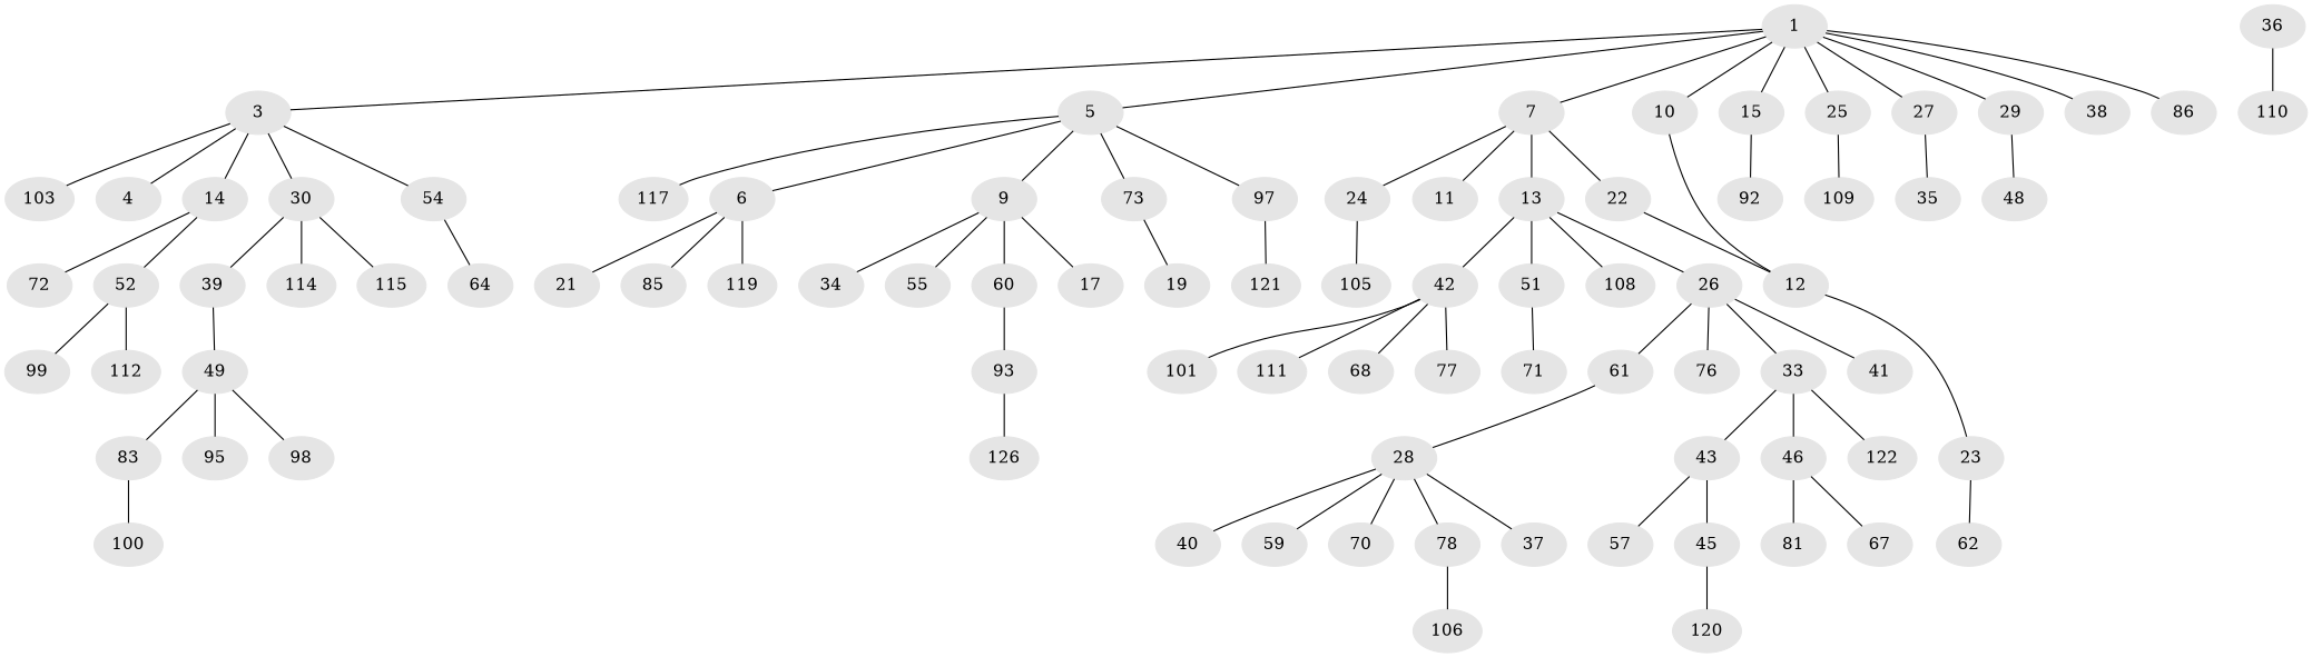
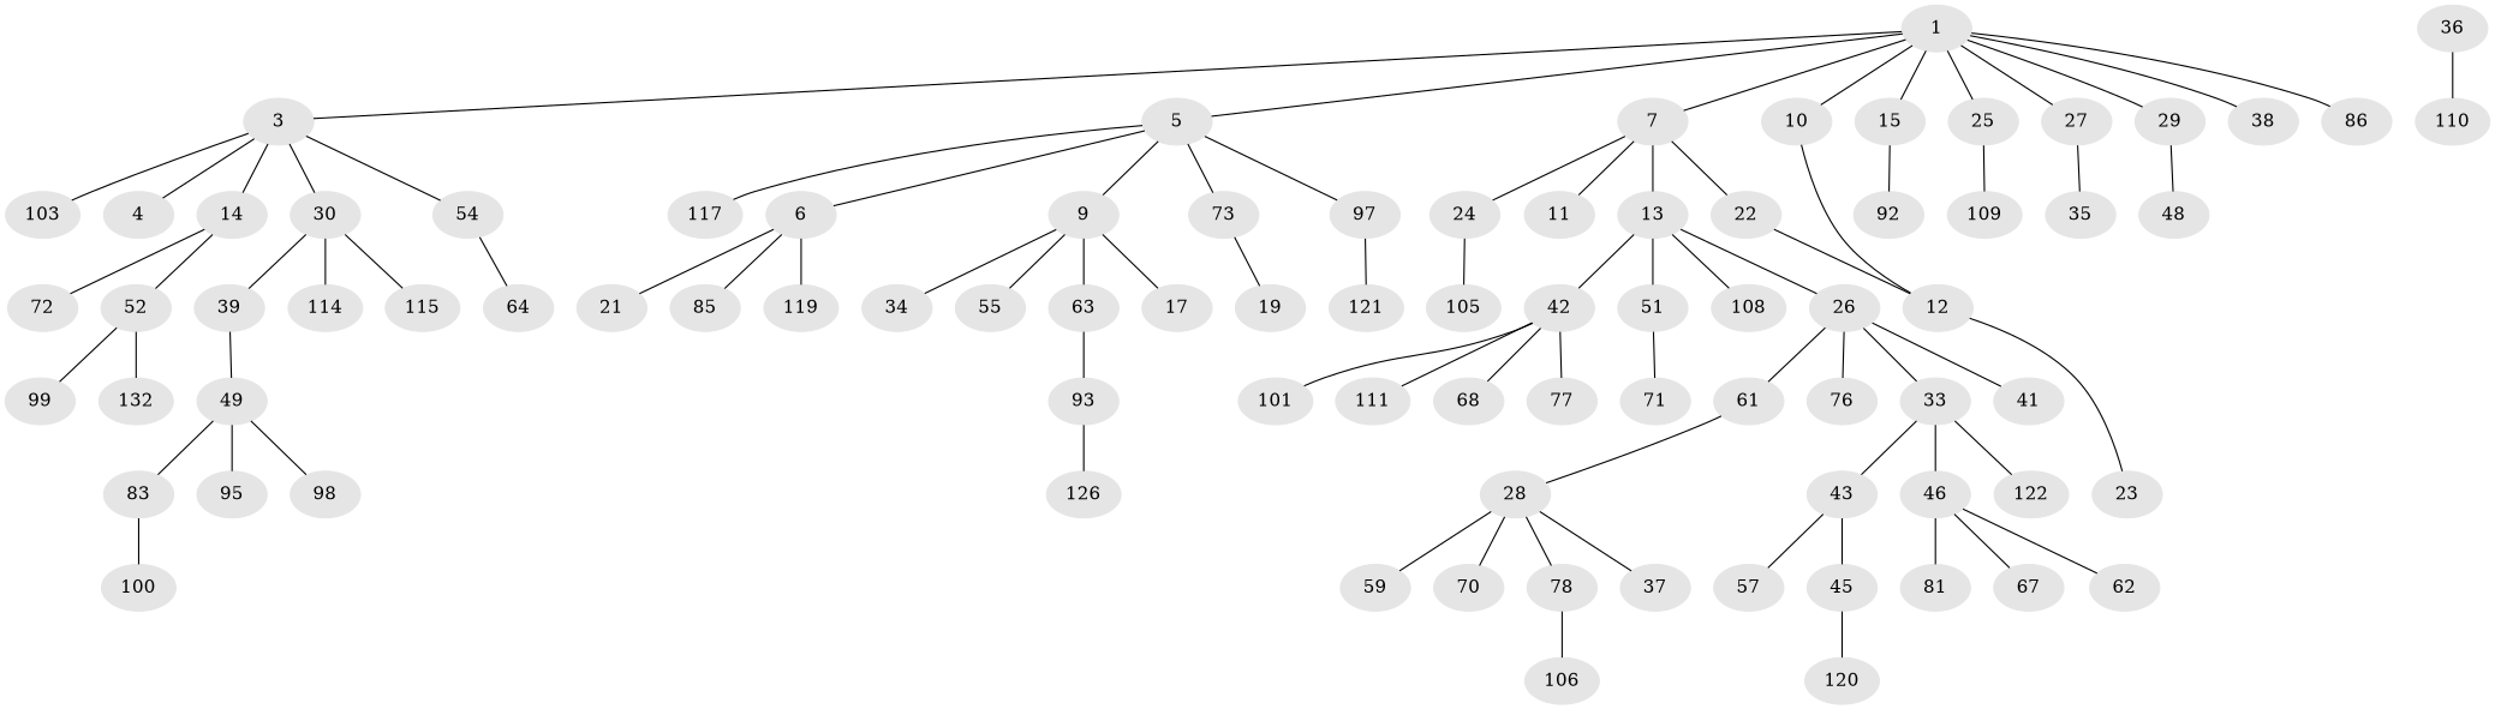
  graph {
    node [color=gray90 style=filled]
    1 [super="+2"]
    3 [super="+89"]
    5 [super="+58"]
    7 [super="+8"]
    10
    15 [super="+75"]
    25 [super="+84"]
    27
    29 [super="+91"]
    38 [super="+96"]
    86 [super="+102"]
    4
    14 [super="+44"]
    30 [super="+82"]
    54
    103
    6 [super="+32"]
    9 [super="+18"]
    73
    97
    117
    11 [super="+116"]
    13 [super="+20"]
    22 [super="+31"]
    24 [super="+87"]
    12 [super="+16"]
    92
    109
    35 [super="+47"]
    48
    52 [super="+80"]
    72
    39 [super="+104"]
    114
    115
    64 [super="+90"]
    21
    85
    119
    17
    34
    55 [super="+107"]
-   63 [super="+69" label=60]
+   63 [super="+69"]
    19
    121
    26 [super="+53"]
    42 [super="+56"]
    51 [super="+65"]
    108
    105
    93 [super="+125"]
    23
    28 [super="+118"]
    37
-   40
    59
    70
    78
    33 [super="+113"]
    41 [super="+66"]
    61
    76
    68
    77
    101
    111
    71
    99
-   112
+   112 [label=132]
    36
    110
    43
    46 [super="+50"]
    122
    106
    49 [super="+74"]
    45 [super="+60"]
    57 [super="+88"]
    62
    67 [super="+79"]
    81 [super="+94"]
    83 [super="+124"]
    95 [super="+123"]
    98
    120
    100
    126
    1 -- 3
    1 -- 5
    1 -- 7
    1 -- 10
    1 -- 15
    1 -- 25
    1 -- 27
    1 -- 29
    1 -- 38
    1 -- 86
    3 -- 4
    3 -- 14
    3 -- 30
    3 -- 54
    3 -- 103
    5 -- 6
    5 -- 9
    5 -- 73
    5 -- 97
    5 -- 117
    7 -- 11
    7 -- 13
    7 -- 22
    7 -- 24
    10 -- 12
    15 -- 92
    25 -- 109
    27 -- 35
    29 -- 48
    14 -- 52
    14 -- 72
    30 -- 39
    30 -- 114
    30 -- 115
    54 -- 64
    6 -- 21
    6 -- 85
    6 -- 119
    9 -- 17
    9 -- 34
    9 -- 55
    9 -- 63
    73 -- 19
    97 -- 121
    13 -- 26
    13 -- 42
    13 -- 51
    13 -- 108
    22 -- 12
    24 -- 105
    12 -- 23
    52 -- 99
    52 -- 112
    39 -- 49
    63 -- 93
    26 -- 33
    26 -- 41
    26 -- 61
    26 -- 76
    42 -- 68
    42 -- 77
    42 -- 101
    42 -- 111
    51 -- 71
    93 -- 126
    28 -- 37
-   28 -- 40
    28 -- 59
    28 -- 70
    28 -- 78
    78 -- 106
    33 -- 43
    33 -- 46
    33 -- 122
    61 -- 28
    36 -- 110
    43 -- 45
    43 -- 57
-   23 -- 62
+   46 -- 62
    46 -- 67
    46 -- 81
    49 -- 83
    49 -- 95
    49 -- 98
    45 -- 120
    83 -- 100
  }
